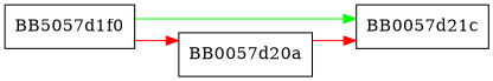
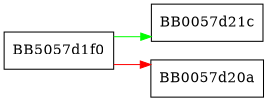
  digraph {
    rankdir=LR
    splines=ortho
    node [shape=box]
    edge [color=red]
    n1 [label=BB5057d1f0]
    BB0057d21c
    BB0057d20a
    n1 -> BB0057d21c [color=green]
    n1 -> BB0057d20a
-   BB0057d20a -> BB0057d21c
  }
